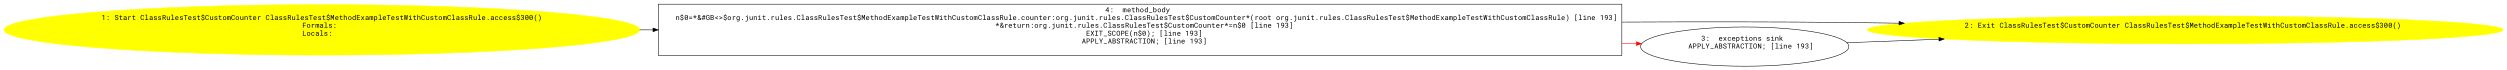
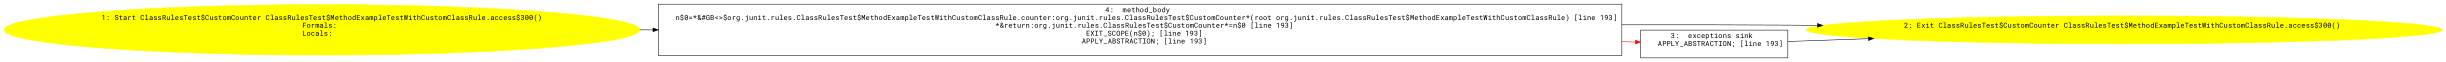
  digraph {
    rankdir=LR
    fontname="Roboto Mono"
    node [fontname="Roboto Mono"]
    edge [fontname="Roboto Mono"]
    n1 [color=yellow label="1: Start ClassRulesTest$CustomCounter ClassRulesTest$MethodExampleTestWithCustomClassRule.access$300()\nFormals: \nLocals:  \n  " style=filled]
    n2 [label="4:  method_body \n   n$0=*&#GB<>$org.junit.rules.ClassRulesTest$MethodExampleTestWithCustomClassRule.counter:org.junit.rules.ClassRulesTest$CustomCounter*(root org.junit.rules.ClassRulesTest$MethodExampleTestWithCustomClassRule) [line 193]\n  *&return:org.junit.rules.ClassRulesTest$CustomCounter*=n$0 [line 193]\n  EXIT_SCOPE(n$0); [line 193]\n  APPLY_ABSTRACTION; [line 193]\n " shape=box]
    n3 [color=yellow label="2: Exit ClassRulesTest$CustomCounter ClassRulesTest$MethodExampleTestWithCustomClassRule.access$300() \n  " style=filled]
-   n4 [label="3:  exceptions sink \n   APPLY_ABSTRACTION; [line 193]\n " shape=ellipse]
+   n4 [label="3:  exceptions sink \n   APPLY_ABSTRACTION; [line 193]\n " shape=box]
    n1 -> n2
    n2 -> n3
    n2 -> n4 [color=red]
    n4 -> n3
  }
